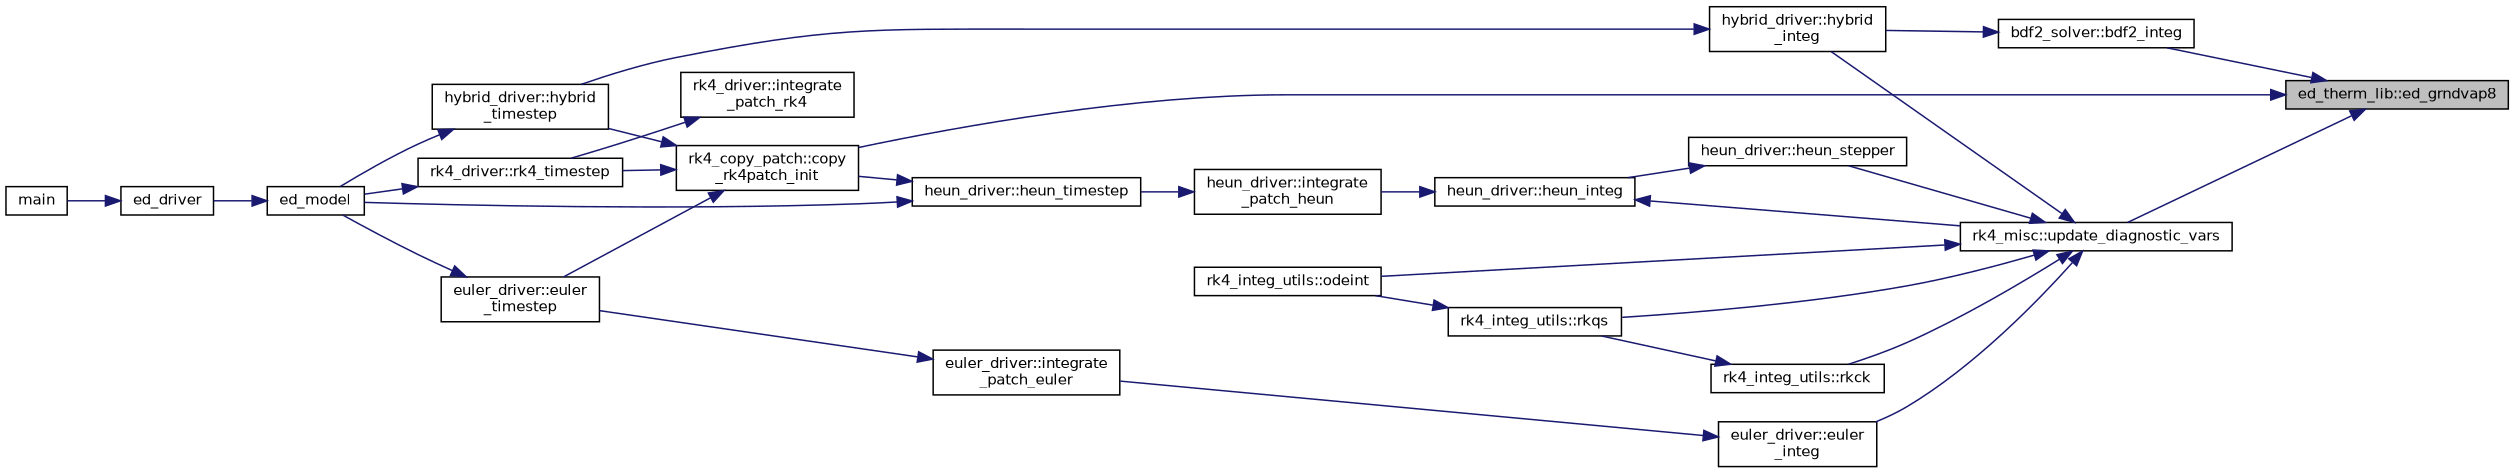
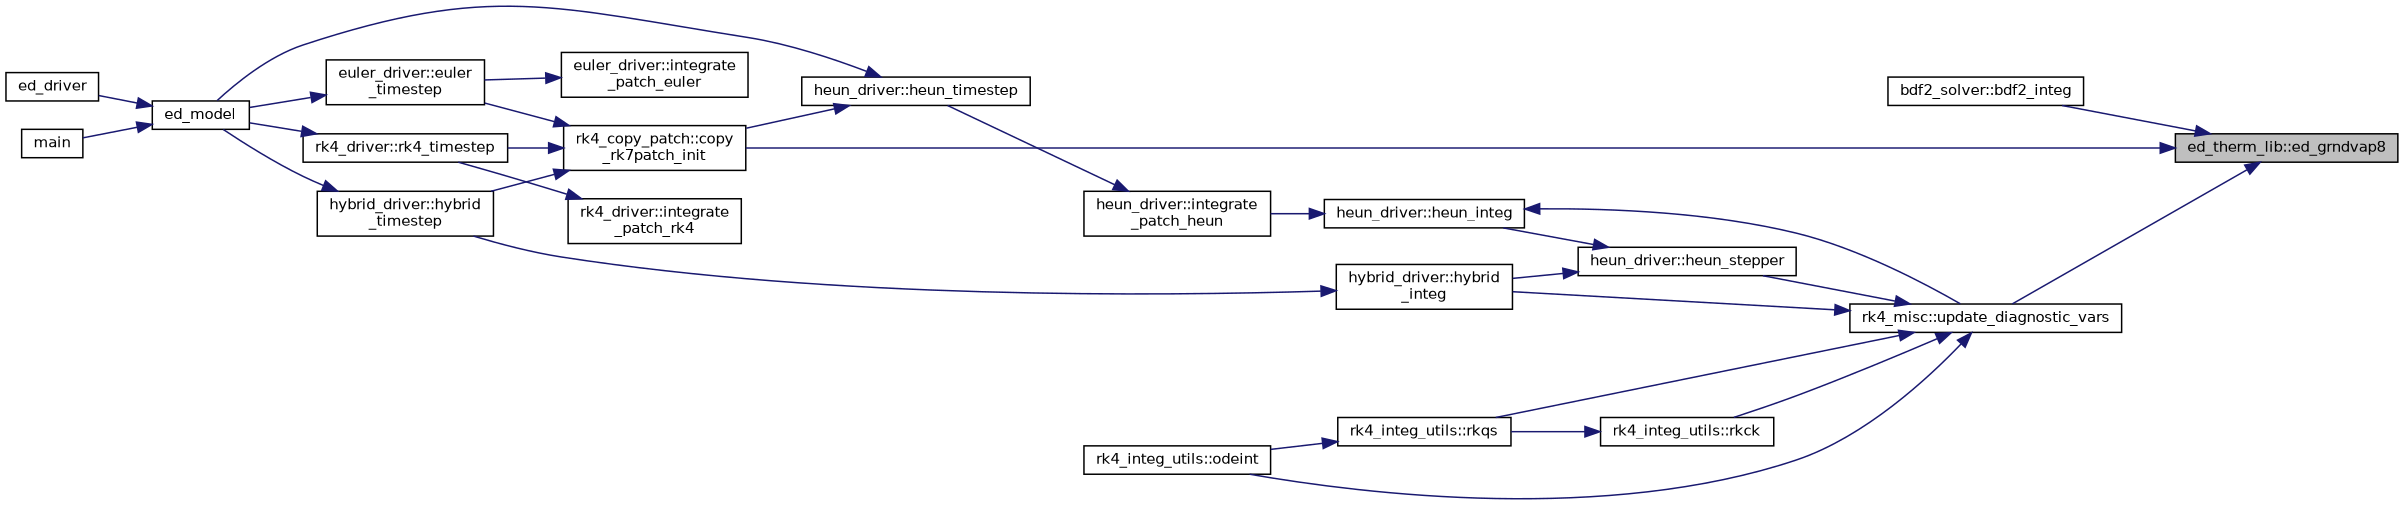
  digraph {
    rankdir=RL
    node [color=black fillcolor=white fontname=Helvetica fontsize=10 shape=record style=filled]
    edge [color=midnightblue dir=back fontname=Helvetica fontsize=10 labelfontname=Helvetica labelfontsize=10 style=solid]
    n1 [fillcolor=grey75 fontcolor=black height=0.2 label="ed_therm_lib::ed_grndvap8" width=0.4]
    n2 [height=0.2 label="bdf2_solver::bdf2_integ" width=0.4]
-   n3 [height=0.2 label="rk4_copy_patch::copy\l_rk4patch_init" width=0.4]
+   n3 [height=0.2 label="rk4_copy_patch::copy\l_rk7patch_init" width=0.4]
    n4 [height=0.2 label="rk4_misc::update_diagnostic_vars" width=0.4]
    n5 [height=0.2 label="hybrid_driver::hybrid\l_integ" width=0.4]
    n6 [height=0.2 label="hybrid_driver::hybrid\l_timestep" width=0.4]
    n7 [height=0.2 label="euler_driver::euler\l_timestep" width=0.4]
    n8 [height=0.2 label="rk4_driver::rk4_timestep" width=0.4]
-   n9 [height=0.2 label="euler_driver::euler\l_integ" width=0.4]
    n10 [height=0.2 label="heun_driver::heun_stepper" width=0.4]
    n11 [height=0.2 label="rk4_integ_utils::odeint" width=0.4]
    n12 [height=0.2 label="rk4_integ_utils::rkck" width=0.4]
    n13 [height=0.2 label="rk4_integ_utils::rkqs" width=0.4]
    n14 [height=0.2 label=ed_model width=0.4]
    n15 [height=0.2 label=ed_driver width=0.4]
    n16 [height=0.2 label=main width=0.4]
    n17 [height=0.2 label="heun_driver::heun_timestep" width=0.4]
    n18 [height=0.2 label="euler_driver::integrate\l_patch_euler" width=0.4]
    n19 [height=0.2 label="heun_driver::heun_integ" width=0.4]
    n20 [height=0.2 label="heun_driver::integrate\l_patch_heun" width=0.4]
    n21 [height=0.2 label="rk4_driver::integrate\l_patch_rk4" width=0.4]
    n1 -> n2
    n1 -> n3
    n1 -> n4
-   n2 -> n5
+   n10 -> n5
    n3 -> n6
    n3 -> n7
    n3 -> n8
    n4 -> n5
-   n4 -> n9
    n4 -> n10
    n4 -> n11
    n4 -> n12
    n4 -> n13
    n5 -> n6
    n6 -> n14
    n7 -> n14
    n8 -> n14
-   n9 -> n18
    n10 -> n19
    n12 -> n13
    n13 -> n11
    n14 -> n15
-   n15 -> n16
+   n14 -> n16
    n17 -> n3
    n17 -> n14
    n18 -> n7
    n19 -> n4
    n19 -> n20
    n20 -> n17
    n21 -> n8
  }
